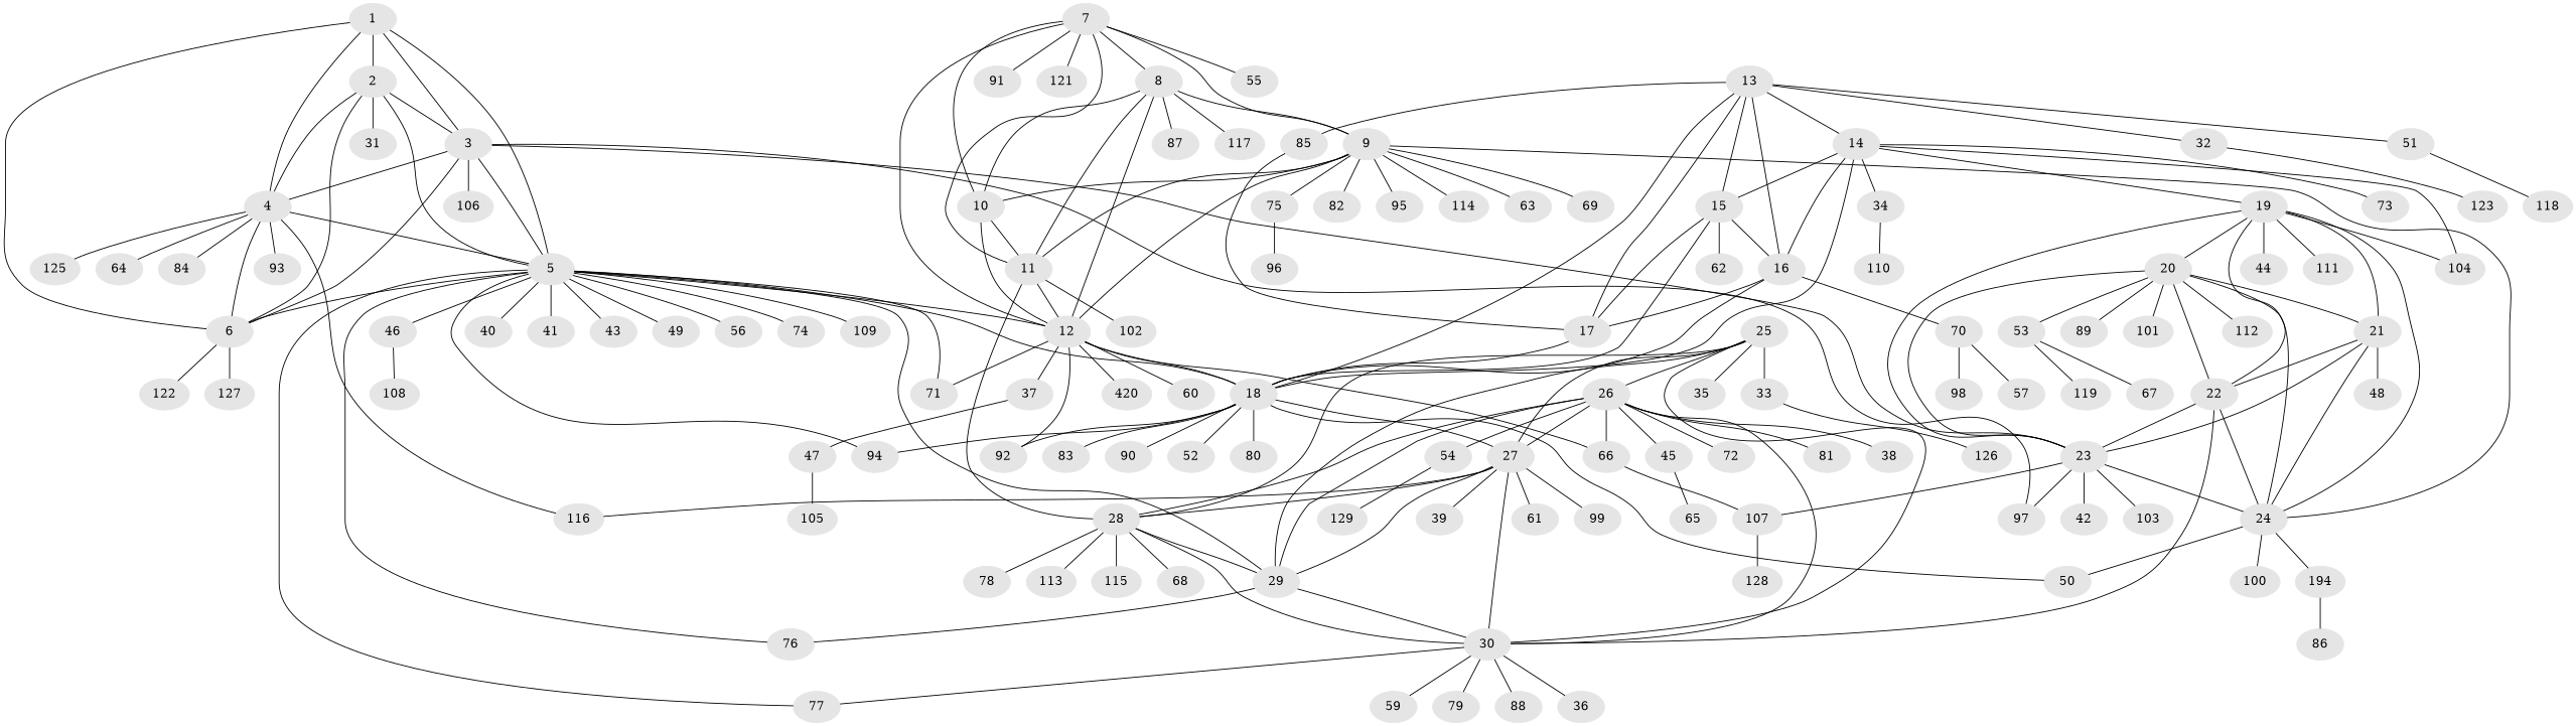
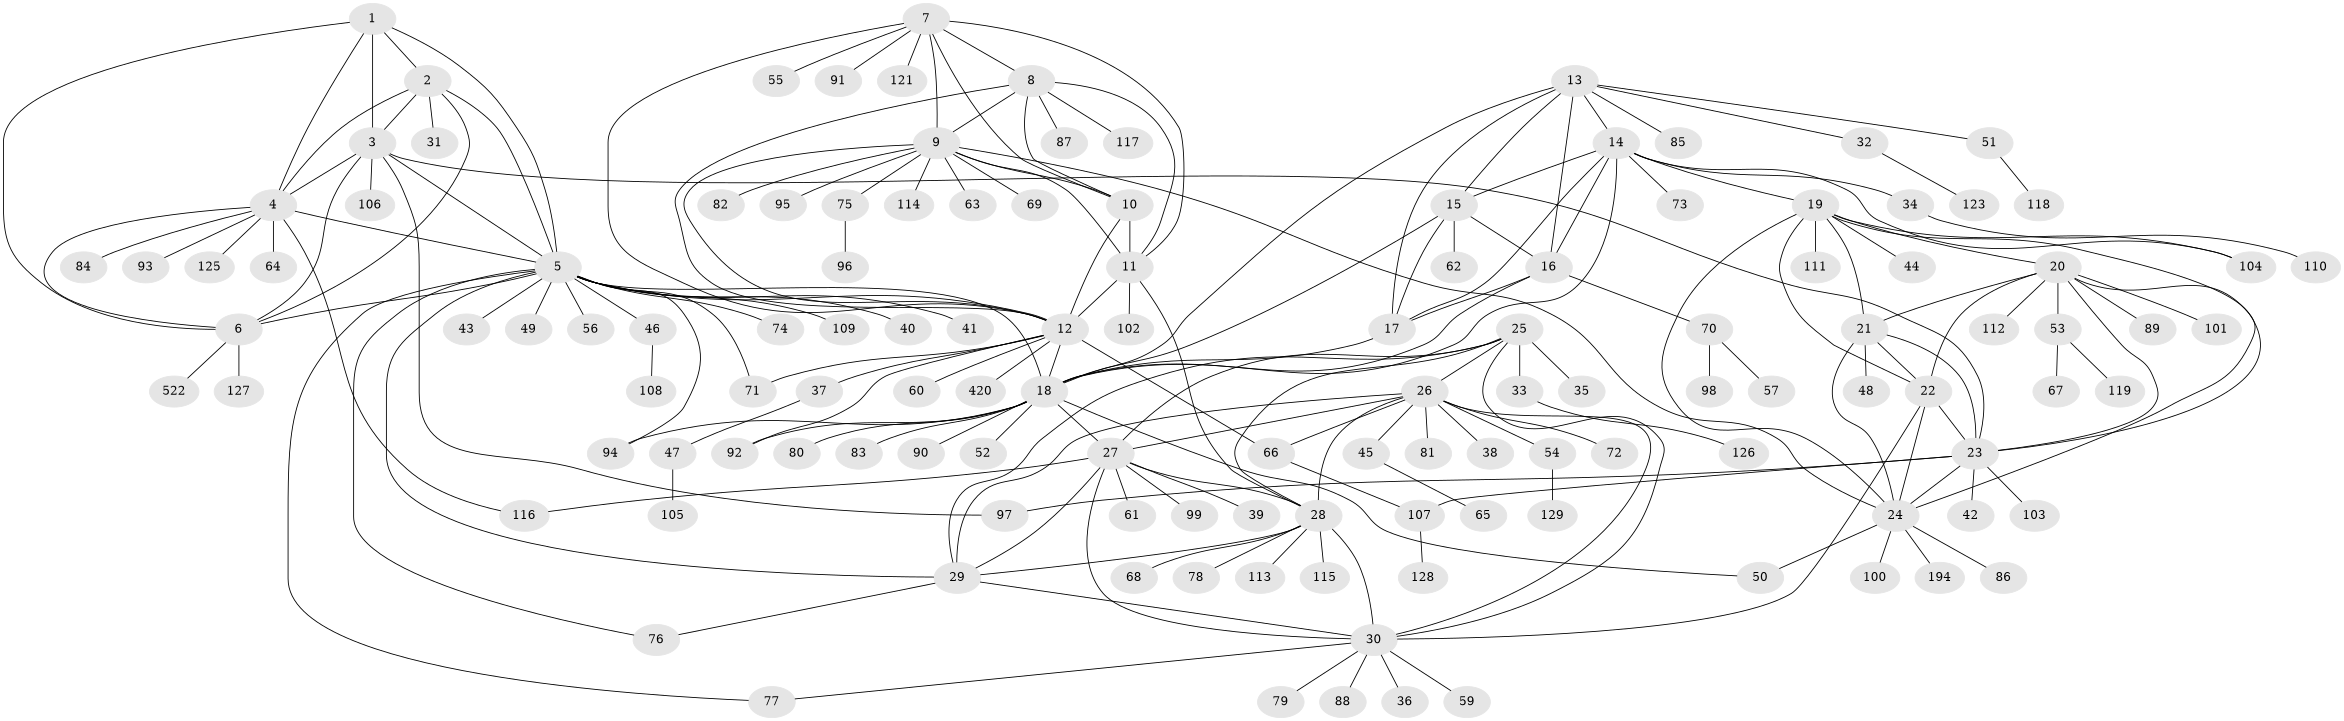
  graph {
    node [color=gray90 style=filled]
    1
    2
    3
    4
    5
    6
    31
    23
    97
    106
    64
    84
    93
    116
    125
    12
    18
    29
    40
    41
    43
    46
    49
    56
    71
    74
    76
    77
    94
    109
-   122
+   122 [label=522]
    127
    24
    42
    103
    107
    37
    60
    66
    92
    n41 [label=420]
    27
    50
    52
    80
    83
    90
    30
    108
    7
    8
    9
    10
    11
    55
    91
    121
    87
    117
    63
    69
    75
    82
    95
    114
    28
    102
    86
    100
    n70 [label=194]
    96
    68
    78
    113
    115
    47
    13
    14
    15
    16
    17
    32
    51
    85
    19
    34
    73
    104
    62
    70
    123
    118
    20
    21
    22
    44
    111
    110
    57
    98
    39
    61
    99
    53
    89
    101
    112
    48
    67
    119
    36
    59
    79
    88
    128
    25
    26
    33
    35
    38
    45
    54
    72
    81
    126
    65
    129
    105
    1 -- 2
    1 -- 3
    1 -- 4
    1 -- 5
    1 -- 6
    2 -- 3
    2 -- 4
    2 -- 5
    2 -- 6
    2 -- 31
    3 -- 4
    3 -- 5
    3 -- 6
    3 -- 23
    3 -- 97
    3 -- 106
    4 -- 5
    4 -- 6
    4 -- 64
    4 -- 84
    4 -- 93
    4 -- 116
    4 -- 125
    5 -- 6
    5 -- 12
    5 -- 18
    5 -- 29
    5 -- 40
    5 -- 41
    5 -- 43
    5 -- 46
    5 -- 49
    5 -- 56
    5 -- 71
    5 -- 74
    5 -- 76
    5 -- 77
    5 -- 94
    5 -- 109
    6 -- 122
    6 -- 127
    23 -- 97
    23 -- 24
    23 -- 42
    23 -- 103
    23 -- 107
    12 -- 18
    12 -- 71
    12 -- 37
    12 -- 60
    12 -- 66
    12 -- 92
    12 -- n41
    18 -- 94
    18 -- 92
    18 -- 27
    18 -- 50
    18 -- 52
    18 -- 80
    18 -- 83
    18 -- 90
    29 -- 76
    29 -- 30
    46 -- 108
    24 -- 50
-   n70 -- 86
+   24 -- 86
    24 -- 100
    24 -- n70
    107 -- 128
    37 -- 47
    66 -- 107
    27 -- 116
    27 -- 29
    27 -- 30
    27 -- 28
    27 -- 39
    27 -- 61
    27 -- 99
    30 -- 77
    30 -- 36
    30 -- 59
    30 -- 79
    30 -- 88
    7 -- 12
    7 -- 8
    7 -- 9
    7 -- 10
    7 -- 11
    7 -- 55
    7 -- 91
    7 -- 121
    8 -- 12
    8 -- 9
    8 -- 10
    8 -- 11
    8 -- 87
    8 -- 117
    9 -- 12
    9 -- 24
    9 -- 10
    9 -- 11
    9 -- 63
    9 -- 69
    9 -- 75
    9 -- 82
    9 -- 95
    9 -- 114
    10 -- 12
    10 -- 11
    11 -- 12
    11 -- 28
    11 -- 102
    75 -- 96
    28 -- 29
    28 -- 30
    28 -- 68
    28 -- 78
    28 -- 113
    28 -- 115
    47 -- 105
    13 -- 18
    13 -- 14
    13 -- 15
    13 -- 16
    13 -- 17
    13 -- 32
    13 -- 51
    13 -- 85
    14 -- 18
    14 -- 15
    14 -- 16
-   85 -- 17
+   14 -- 17
    14 -- 19
    14 -- 34
    14 -- 73
    14 -- 104
    15 -- 18
    15 -- 16
    15 -- 17
    15 -- 62
    16 -- 18
    16 -- 17
    16 -- 70
    17 -- 18
    32 -- 123
    51 -- 118
    19 -- 23
    19 -- 24
    19 -- 104
    19 -- 20
    19 -- 21
    19 -- 22
    19 -- 44
    19 -- 111
    34 -- 110
    70 -- 57
    70 -- 98
    20 -- 23
    20 -- 24
    20 -- 21
    20 -- 22
    20 -- 53
    20 -- 89
    20 -- 101
    20 -- 112
    21 -- 23
    21 -- 24
    21 -- 22
    21 -- 48
    22 -- 23
    22 -- 24
    22 -- 30
    53 -- 67
    53 -- 119
    25 -- 29
    25 -- 27
    25 -- 30
    25 -- 28
    25 -- 26
    25 -- 33
    25 -- 35
    26 -- 29
    26 -- 66
    26 -- 27
    26 -- 30
    26 -- 28
    26 -- 38
    26 -- 45
    26 -- 54
    26 -- 72
    26 -- 81
    33 -- 126
    45 -- 65
    54 -- 129
  }
